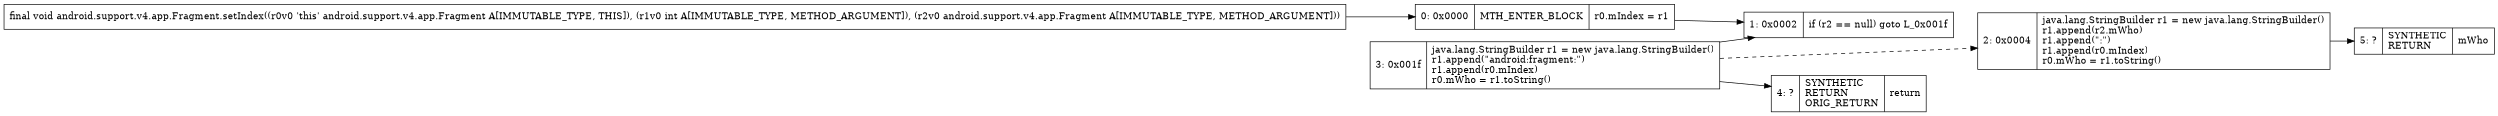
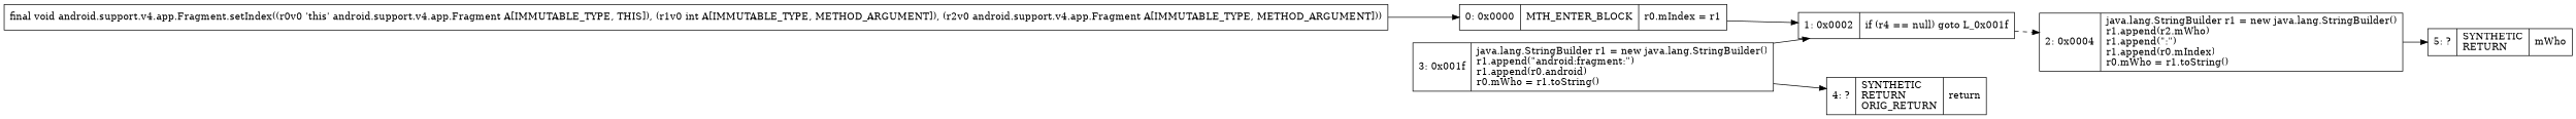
  digraph {
    rankdir=LR
    node [shape=record]
    n1 [label="{0\:\ 0x0000|MTH_ENTER_BLOCK\l|r0.mIndex = r1\l}"]
-   n2 [label="{1\:\ 0x0002|if (r2 == null) goto L_0x001f\l}"]
+   n2 [label="{1\:\ 0x0002|if (r4 == null) goto L_0x001f\l}"]
    n3 [label="{2\:\ 0x0004|java.lang.StringBuilder r1 = new java.lang.StringBuilder()\lr1.append(r2.mWho)\lr1.append(\":\")\lr1.append(r0.mIndex)\lr0.mWho = r1.toString()\l}"]
    n4 [label="{5\:\ ?|SYNTHETIC\lRETURN\l|mWho\l}"]
-   n5 [label="{3\:\ 0x001f|java.lang.StringBuilder r1 = new java.lang.StringBuilder()\lr1.append(\"android:fragment:\")\lr1.append(r0.mIndex)\lr0.mWho = r1.toString()\l}"]
+   n5 [label="{3\:\ 0x001f|java.lang.StringBuilder r1 = new java.lang.StringBuilder()\lr1.append(\"android:fragment:\")\lr1.append(r0.android)\lr0.mWho = r1.toString()\l}"]
    n6 [label="{4\:\ ?|SYNTHETIC\lRETURN\lORIG_RETURN\l|return\l}"]
    n7 [label="{final void android.support.v4.app.Fragment.setIndex((r0v0 'this' android.support.v4.app.Fragment A[IMMUTABLE_TYPE, THIS]), (r1v0 int A[IMMUTABLE_TYPE, METHOD_ARGUMENT]), (r2v0 android.support.v4.app.Fragment A[IMMUTABLE_TYPE, METHOD_ARGUMENT])) }"]
    n1 -> n2
-   n5 -> n3 [style=dashed]
+   n2 -> n3 [style=dashed]
    n3 -> n4
    n5 -> n2
    n5 -> n6
    n7 -> n1
  }
